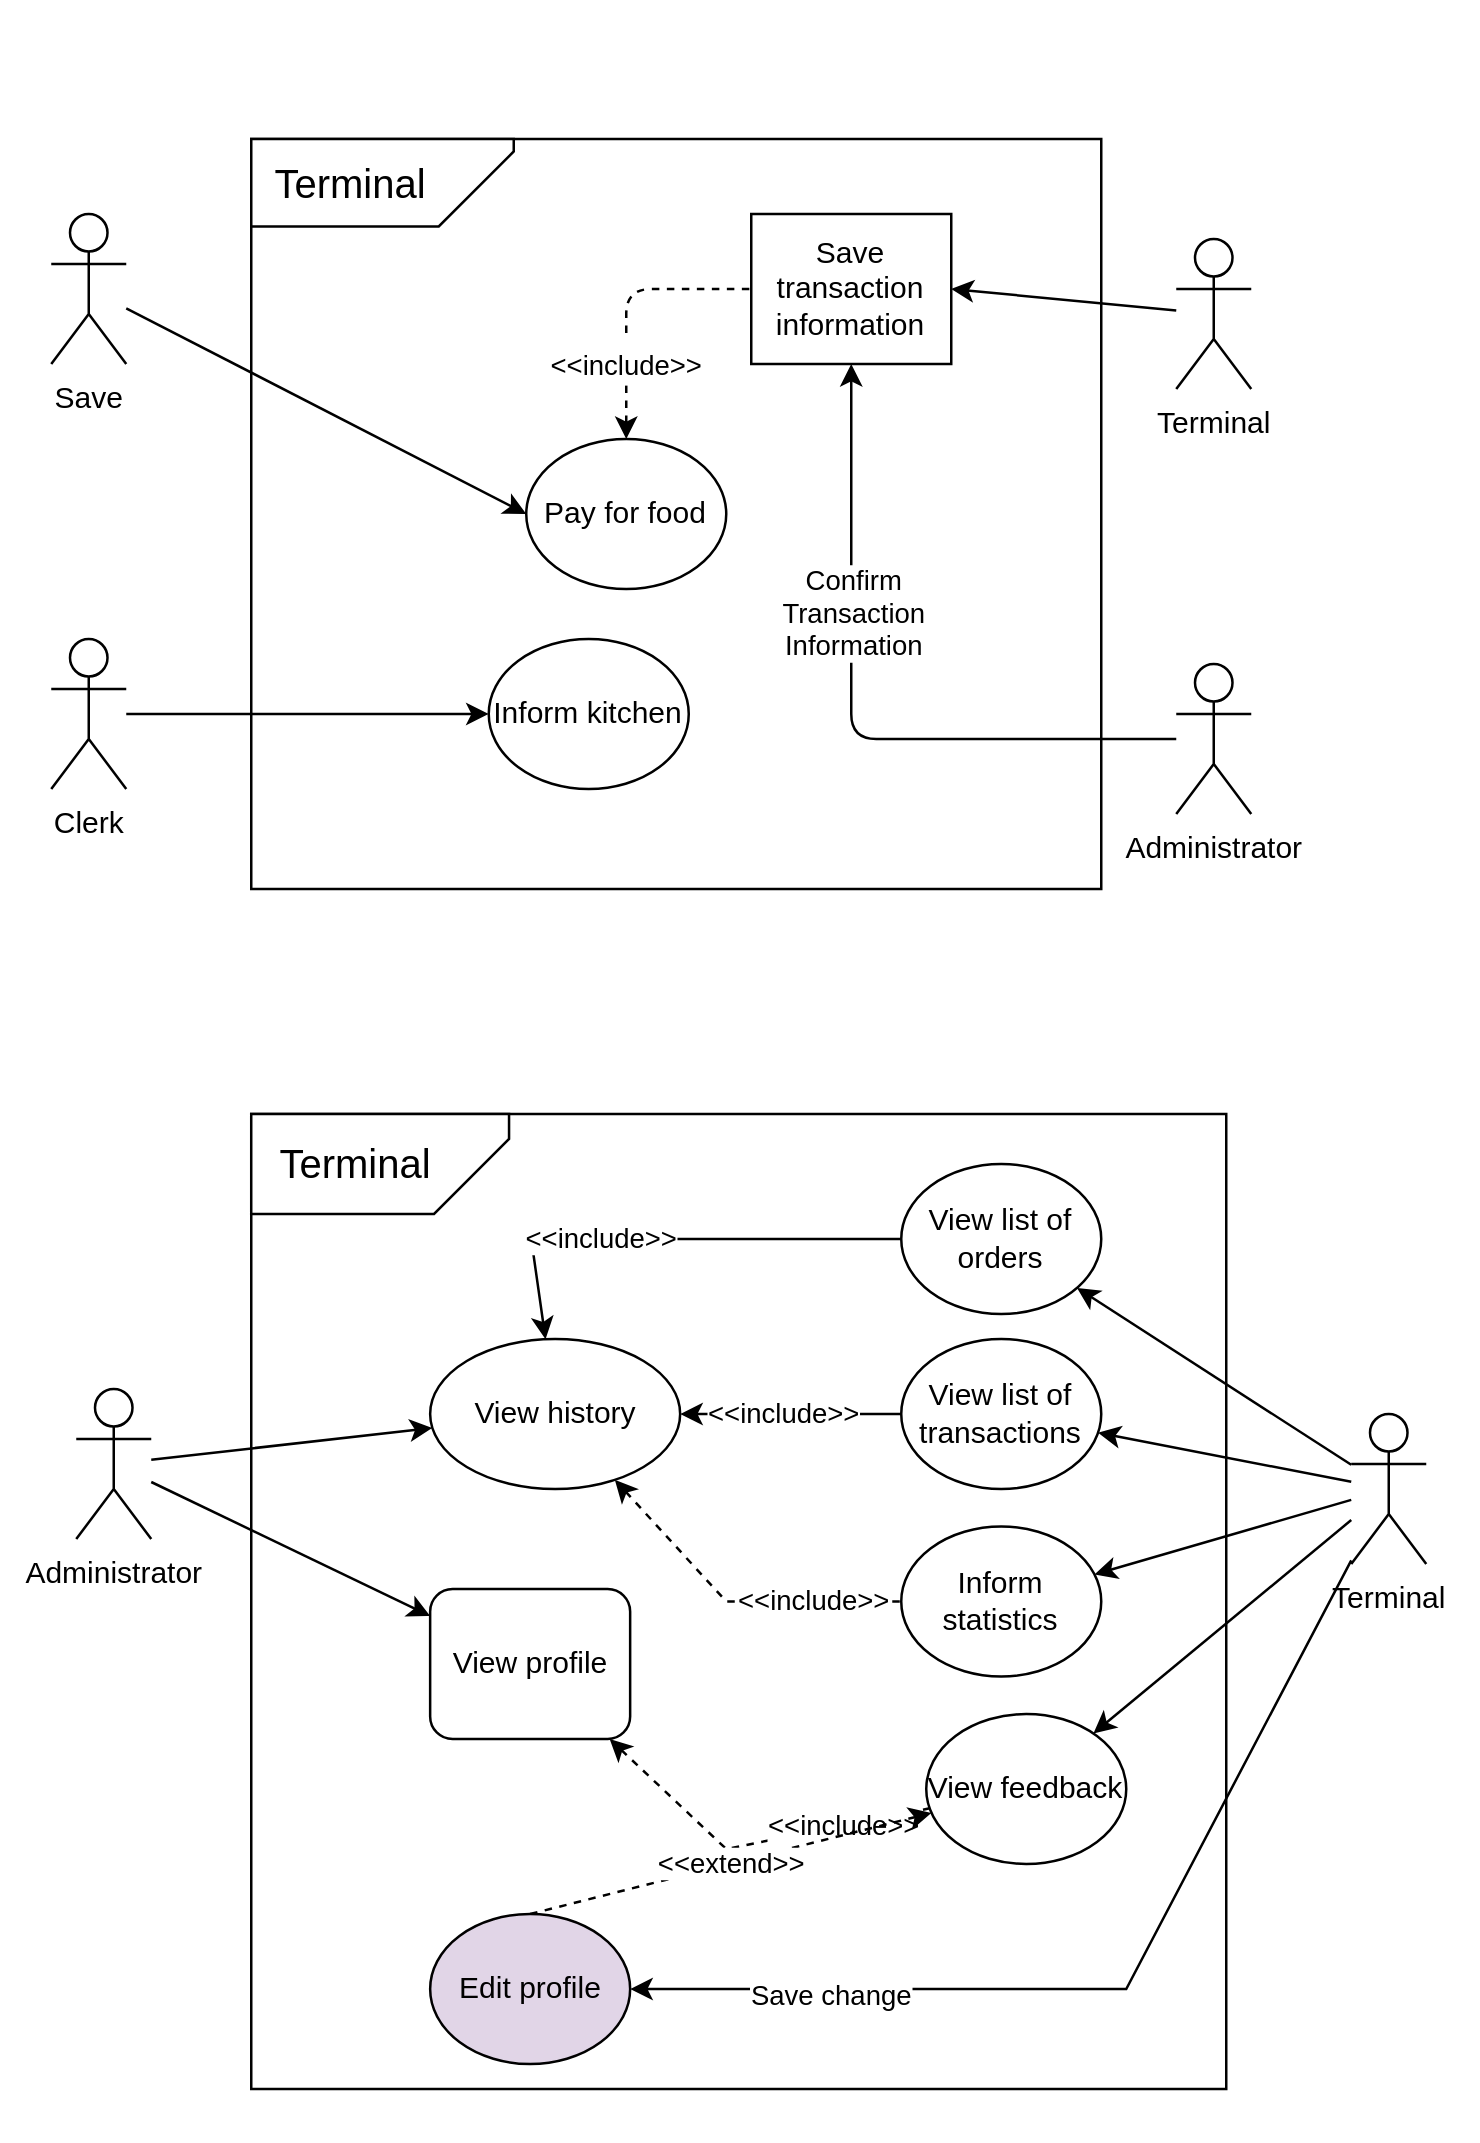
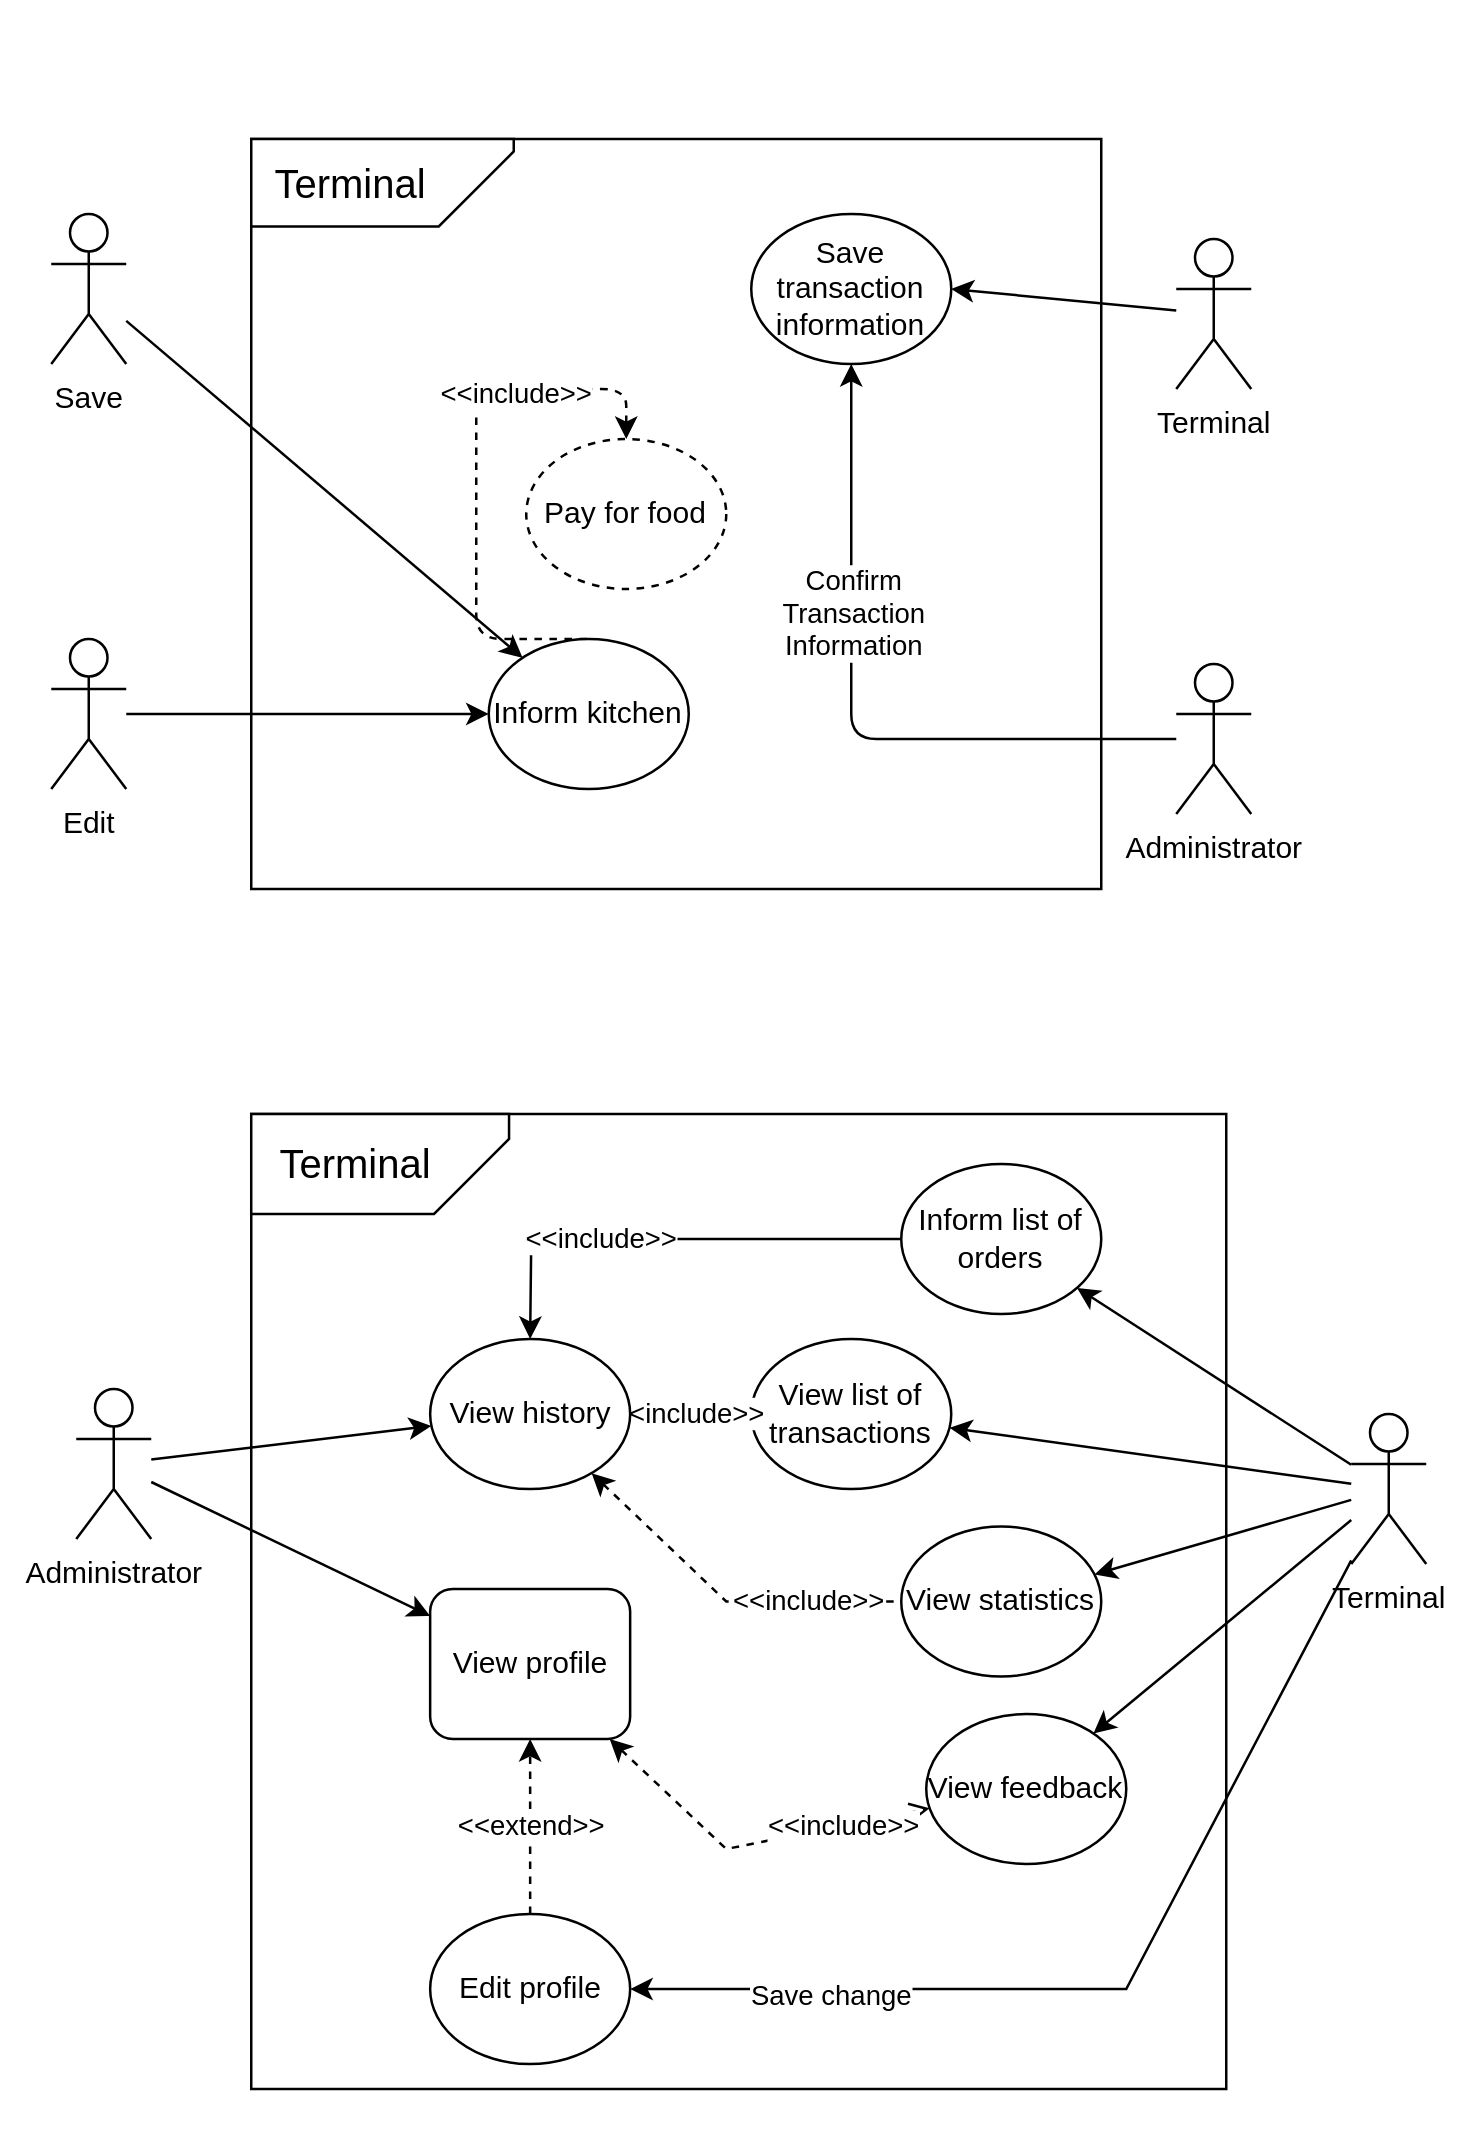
  <mxCell id="0" />
  <mxCell id="1" parent="0" />
  <mxCell id="2" value="" style="rounded=0;whiteSpace=wrap;html=1;" parent="1" vertex="1"><mxGeometry x="100" y="55" width="340" height="300" as="geometry" /></mxCell>
- <mxCell id="3" style="rounded=1;orthogonalLoop=1;jettySize=auto;html=1;entryX=0;entryY=0.5;entryDx=0;entryDy=0;" parent="1" source="4" target="6" edge="1"><mxGeometry relative="1" as="geometry" /></mxCell>
+ <mxCell id="3" style="rounded=1;orthogonalLoop=1;jettySize=auto;html=1;" parent="1" source="4" target="13" edge="1"><mxGeometry relative="1" as="geometry" /></mxCell>
  <mxCell id="4" value="Save" style="shape=umlActor;verticalLabelPosition=bottom;verticalAlign=top;html=1;outlineConnect=0;" parent="1" vertex="1"><mxGeometry x="20" y="85" width="30" height="60" as="geometry" /></mxCell>
- <mxCell id="5" value="&lt;font style=&quot;font-size: 11px&quot;&gt;&amp;lt;&amp;lt;include&amp;gt;&amp;gt;&lt;/font&gt;" style="edgeStyle=orthogonalEdgeStyle;rounded=1;orthogonalLoop=1;jettySize=auto;html=1;exitX=0.5;exitY=0;exitDx=0;exitDy=0;entryX=0;entryY=0.5;entryDx=0;entryDy=0;fontSize=16;dashed=1;startArrow=classic;startFill=1;endArrow=none;endFill=0;" parent="1" source="6" target="11" edge="1"><mxGeometry x="-0.429" relative="1" as="geometry"><mxPoint as="offset" /></mxGeometry></mxCell>
- <mxCell id="6" value="Pay for food" style="ellipse;whiteSpace=wrap;html=1;" parent="1" vertex="1"><mxGeometry x="210" y="175" width="80" height="60" as="geometry" /></mxCell>
+ <mxCell id="5" value="&lt;font style=&quot;font-size: 11px&quot;&gt;&amp;lt;&amp;lt;include&amp;gt;&amp;gt;&lt;/font&gt;" style="edgeStyle=orthogonalEdgeStyle;rounded=1;orthogonalLoop=1;jettySize=auto;html=1;exitX=0.5;exitY=0;exitDx=0;exitDy=0;fontSize=16;dashed=1;startArrow=classic;startFill=1;endArrow=none;endFill=0;" parent="1" source="6" target="13" edge="1"><mxGeometry x="-0.429" relative="1" as="geometry"><mxPoint as="offset" /></mxGeometry></mxCell>
+ <mxCell id="6" value="Pay for food" style="ellipse;whiteSpace=wrap;html=1;dashed=1;" parent="1" vertex="1"><mxGeometry x="210" y="175" width="80" height="60" as="geometry" /></mxCell>
  <mxCell id="7" style="rounded=1;orthogonalLoop=1;jettySize=auto;html=1;entryX=0.5;entryY=1;entryDx=0;entryDy=0;edgeStyle=elbowEdgeStyle;" parent="1" source="10" target="11" edge="1"><mxGeometry relative="1" as="geometry"><mxPoint x="390" y="175" as="targetPoint" /><Array as="points"><mxPoint x="340" y="225" /></Array></mxGeometry></mxCell>
  <mxCell id="8" value="Confirm&lt;br&gt;Transaction&lt;br&gt;Information" style="edgeLabel;html=1;align=center;verticalAlign=middle;resizable=0;points=[];" parent="7" vertex="1" connectable="0"><mxGeometry x="0.297" y="-1" relative="1" as="geometry"><mxPoint x="-1" y="1" as="offset" /></mxGeometry></mxCell>
  <mxCell id="9" style="edgeStyle=none;rounded=1;orthogonalLoop=1;jettySize=auto;html=1;fontSize=16;" parent="1" source="19" target="13" edge="1"><mxGeometry relative="1" as="geometry"><mxPoint x="470" y="265" as="sourcePoint" /></mxGeometry></mxCell>
  <mxCell id="10" value="Administrator" style="shape=umlActor;verticalLabelPosition=bottom;verticalAlign=top;html=1;outlineConnect=0;" parent="1" vertex="1"><mxGeometry x="470" y="265" width="30" height="60" as="geometry" /></mxCell>
- <mxCell id="11" value="Save transaction information" style="whiteSpace=wrap;html=1;rounded=0;" parent="1" vertex="1"><mxGeometry x="300" y="85" width="80" height="60" as="geometry" /></mxCell>
+ <mxCell id="11" value="Save transaction information" style="ellipse;whiteSpace=wrap;html=1;" parent="1" vertex="1"><mxGeometry x="300" y="85" width="80" height="60" as="geometry" /></mxCell>
  <mxCell id="12" style="edgeStyle=none;rounded=1;orthogonalLoop=1;jettySize=auto;html=1;exitX=0.5;exitY=1;exitDx=0;exitDy=0;fontSize=16;" parent="1" source="11" target="11" edge="1"><mxGeometry relative="1" as="geometry" /></mxCell>
  <mxCell id="13" value="Inform kitchen" style="ellipse;whiteSpace=wrap;html=1;" parent="1" vertex="1"><mxGeometry x="195" y="255" width="80" height="60" as="geometry" /></mxCell>
  <mxCell id="14" value="" style="rounded=0;whiteSpace=wrap;html=1;" parent="1" vertex="1"><mxGeometry x="100" y="445" width="390" height="390" as="geometry" /></mxCell>
  <mxCell id="15" style="edgeStyle=none;rounded=0;orthogonalLoop=1;jettySize=auto;html=1;startArrow=none;" parent="1" source="17" target="26" edge="1"><mxGeometry relative="1" as="geometry" /></mxCell>
  <mxCell id="16" style="edgeStyle=none;rounded=0;orthogonalLoop=1;jettySize=auto;html=1;" parent="1" source="17" target="28" edge="1"><mxGeometry relative="1" as="geometry" /></mxCell>
  <mxCell id="17" value="Administrator" style="shape=umlActor;verticalLabelPosition=bottom;verticalAlign=top;html=1;outlineConnect=0;" parent="1" vertex="1"><mxGeometry x="30" y="555" width="30" height="60" as="geometry" /></mxCell>
  <mxCell id="18" style="edgeStyle=none;rounded=1;orthogonalLoop=1;jettySize=auto;html=1;exitX=0.5;exitY=1;exitDx=0;exitDy=0;fontSize=16;" parent="1" edge="1"><mxGeometry relative="1" as="geometry"><mxPoint x="270" y="545" as="sourcePoint" /><mxPoint x="270" y="545" as="targetPoint" /></mxGeometry></mxCell>
- <mxCell id="19" value="Clerk" style="shape=umlActor;verticalLabelPosition=bottom;verticalAlign=top;html=1;outlineConnect=0;" parent="1" vertex="1"><mxGeometry x="20" y="255" width="30" height="60" as="geometry" /></mxCell>
+ <mxCell id="19" value="Edit" style="shape=umlActor;verticalLabelPosition=bottom;verticalAlign=top;html=1;outlineConnect=0;" parent="1" vertex="1"><mxGeometry x="20" y="255" width="30" height="60" as="geometry" /></mxCell>
  <mxCell id="20" value="" style="shape=card;whiteSpace=wrap;html=1;rotation=-90;flipH=0;flipV=1;" parent="1" vertex="1"><mxGeometry x="135" y="20" width="35" height="105" as="geometry" /></mxCell>
  <mxCell id="21" value="Terminal" style="text;html=1;strokeColor=none;fillColor=none;align=center;verticalAlign=middle;whiteSpace=wrap;rounded=0;fontSize=16;" parent="1" vertex="1"><mxGeometry x="110" y="62.5" width="60" height="20" as="geometry" /></mxCell>
- <mxCell id="22" value="View list of transactions" style="ellipse;whiteSpace=wrap;html=1;" parent="1" vertex="1"><mxGeometry x="360" y="535" width="80" height="60" as="geometry" /></mxCell>
- <mxCell id="23" value="View list of orders" style="ellipse;whiteSpace=wrap;html=1;" parent="1" vertex="1"><mxGeometry x="360" y="465" width="80" height="60" as="geometry" /></mxCell>
+ <mxCell id="22" value="View list of transactions" style="ellipse;whiteSpace=wrap;html=1;" parent="1" vertex="1"><mxGeometry x="300" y="535" width="80" height="60" as="geometry" /></mxCell>
+ <mxCell id="23" value="Inform list of orders" style="ellipse;whiteSpace=wrap;html=1;" parent="1" vertex="1"><mxGeometry x="360" y="465" width="80" height="60" as="geometry" /></mxCell>
  <mxCell id="24" value="&amp;lt;&amp;lt;include&amp;gt;&amp;gt;" style="edgeStyle=none;rounded=0;orthogonalLoop=1;jettySize=auto;html=1;dashed=0;endArrow=none;endFill=0;startArrow=classic;startFill=1;" parent="1" source="26" target="22" edge="1"><mxGeometry x="-0.066" relative="1" as="geometry"><Array as="points" /><mxPoint as="offset" /></mxGeometry></mxCell>
  <mxCell id="25" value="&amp;lt;&amp;lt;include&amp;gt;&amp;gt;" style="edgeStyle=none;rounded=0;orthogonalLoop=1;jettySize=auto;html=1;dashed=1;startArrow=classic;startFill=1;endArrow=none;endFill=0;" parent="1" source="26" target="37" edge="1"><mxGeometry x="0.482" relative="1" as="geometry"><Array as="points"><mxPoint x="290" y="640" /></Array><mxPoint as="offset" /></mxGeometry></mxCell>
- <mxCell id="26" value="View history" style="ellipse;whiteSpace=wrap;html=1;" parent="1" vertex="1"><mxGeometry x="171.56" y="535" width="100" height="60" as="geometry" /></mxCell>
+ <mxCell id="26" value="View history" style="ellipse;whiteSpace=wrap;html=1;" parent="1" vertex="1"><mxGeometry x="171.56" y="535" width="80" height="60" as="geometry" /></mxCell>
  <mxCell id="27" value="&amp;lt;&amp;lt;include&amp;gt;&amp;gt;" style="edgeStyle=none;rounded=0;orthogonalLoop=1;jettySize=auto;html=1;dashed=0;startArrow=classic;startFill=1;endArrow=none;endFill=0;" parent="1" source="26" target="23" edge="1"><mxGeometry x="-0.28" relative="1" as="geometry"><mxPoint x="301.716" y="573.787" as="sourcePoint" /><mxPoint x="252.5" y="535" as="targetPoint" /><Array as="points"><mxPoint x="212" y="495" /></Array><mxPoint as="offset" /></mxGeometry></mxCell>
  <mxCell id="28" value="View profile" style="whiteSpace=wrap;html=1;rounded=1;" parent="1" vertex="1"><mxGeometry x="171.56" y="635" width="80" height="60" as="geometry" /></mxCell>
  <mxCell id="29" value="View feedback" style="ellipse;whiteSpace=wrap;html=1;" parent="1" vertex="1"><mxGeometry x="370" y="685" width="80" height="60" as="geometry" /></mxCell>
- <mxCell id="30" value="&amp;lt;&amp;lt;include&amp;gt;&amp;gt;" style="edgeStyle=none;rounded=0;orthogonalLoop=1;jettySize=auto;html=1;dashed=1;startArrow=classic;startFill=1;endArrow=none;endFill=0;" parent="1" source="28" target="29" edge="1"><mxGeometry x="0.528" relative="1" as="geometry"><mxPoint x="320" y="720" as="sourcePoint" /><Array as="points"><mxPoint x="290" y="739" /></Array><mxPoint as="offset" /></mxGeometry></mxCell>
- <mxCell id="31" value="&amp;lt;&amp;lt;extend&amp;gt;&amp;gt;" style="edgeStyle=none;rounded=0;orthogonalLoop=1;jettySize=auto;html=1;exitX=0.5;exitY=0;exitDx=0;exitDy=0;dashed=1;" parent="1" source="32" target="29" edge="1"><mxGeometry relative="1" as="geometry" /></mxCell>
- <mxCell id="32" value="Edit profile" style="ellipse;whiteSpace=wrap;html=1;fillColor=#e1d5e7;" parent="1" vertex="1"><mxGeometry x="171.56" y="765" width="80" height="60" as="geometry" /></mxCell>
+ <mxCell id="30" value="&amp;lt;&amp;lt;include&amp;gt;&amp;gt;" style="edgeStyle=none;rounded=0;orthogonalLoop=1;jettySize=auto;html=1;dashed=1;startArrow=classic;startFill=1;endArrow=open;endFill=0;" parent="1" source="28" target="29" edge="1"><mxGeometry x="0.528" relative="1" as="geometry"><mxPoint x="320" y="720" as="sourcePoint" /><Array as="points"><mxPoint x="290" y="739" /></Array><mxPoint as="offset" /></mxGeometry></mxCell>
+ <mxCell id="31" value="&amp;lt;&amp;lt;extend&amp;gt;&amp;gt;" style="edgeStyle=none;rounded=0;orthogonalLoop=1;jettySize=auto;html=1;exitX=0.5;exitY=0;exitDx=0;exitDy=0;entryX=0.5;entryY=1;entryDx=0;entryDy=0;dashed=1;" parent="1" source="32" target="28" edge="1"><mxGeometry relative="1" as="geometry" /></mxCell>
+ <mxCell id="32" value="Edit profile" style="ellipse;whiteSpace=wrap;html=1;" parent="1" vertex="1"><mxGeometry x="171.56" y="765" width="80" height="60" as="geometry" /></mxCell>
  <mxCell id="33" value="" style="shape=card;whiteSpace=wrap;html=1;rotation=-90;flipH=0;flipV=1;" parent="1" vertex="1"><mxGeometry x="131.56" y="413.44" width="40" height="103.13" as="geometry" /></mxCell>
  <mxCell id="34" value="Terminal" style="text;html=1;strokeColor=none;fillColor=none;align=center;verticalAlign=middle;whiteSpace=wrap;rounded=0;fontSize=16;" parent="1" vertex="1"><mxGeometry x="111.56" y="455.01" width="60" height="20" as="geometry" /></mxCell>
  <mxCell id="35" style="rounded=0;orthogonalLoop=1;jettySize=auto;html=1;entryX=1;entryY=0.5;entryDx=0;entryDy=0;" edge="1" parent="1" source="36" target="11"><mxGeometry relative="1" as="geometry" /></mxCell>
  <mxCell id="36" value="Terminal" style="shape=umlActor;verticalLabelPosition=bottom;verticalAlign=top;html=1;outlineConnect=0;" vertex="1" parent="1"><mxGeometry x="470" y="95" width="30" height="60" as="geometry" /></mxCell>
- <mxCell id="37" value="Inform statistics" style="ellipse;whiteSpace=wrap;html=1;" parent="1" vertex="1"><mxGeometry x="360" y="610" width="80" height="60" as="geometry" /></mxCell>
+ <mxCell id="37" value="View statistics" style="ellipse;whiteSpace=wrap;html=1;" parent="1" vertex="1"><mxGeometry x="360" y="610" width="80" height="60" as="geometry" /></mxCell>
  <mxCell id="38" style="edgeStyle=none;rounded=0;orthogonalLoop=1;jettySize=auto;html=1;" edge="1" parent="1" source="44" target="23"><mxGeometry relative="1" as="geometry" /></mxCell>
  <mxCell id="39" style="edgeStyle=none;rounded=0;orthogonalLoop=1;jettySize=auto;html=1;" edge="1" parent="1" source="44" target="22"><mxGeometry relative="1" as="geometry" /></mxCell>
  <mxCell id="40" style="edgeStyle=none;rounded=0;orthogonalLoop=1;jettySize=auto;html=1;" edge="1" parent="1" source="44" target="37"><mxGeometry relative="1" as="geometry" /></mxCell>
  <mxCell id="41" style="edgeStyle=none;rounded=0;orthogonalLoop=1;jettySize=auto;html=1;" edge="1" parent="1" source="44" target="29"><mxGeometry relative="1" as="geometry" /></mxCell>
  <mxCell id="42" style="edgeStyle=none;rounded=0;orthogonalLoop=1;jettySize=auto;html=1;" edge="1" parent="1" source="44" target="32"><mxGeometry relative="1" as="geometry"><Array as="points"><mxPoint x="450" y="795" /></Array></mxGeometry></mxCell>
  <mxCell id="43" value="Save change" style="edgeLabel;html=1;align=center;verticalAlign=middle;resizable=0;points=[];" vertex="1" connectable="0" parent="42"><mxGeometry x="0.592" y="2" relative="1" as="geometry"><mxPoint as="offset" /></mxGeometry></mxCell>
  <mxCell id="44" value="Terminal" style="shape=umlActor;verticalLabelPosition=bottom;verticalAlign=top;html=1;outlineConnect=0;" vertex="1" parent="1"><mxGeometry x="540" y="565" width="30" height="60" as="geometry" /></mxCell>
